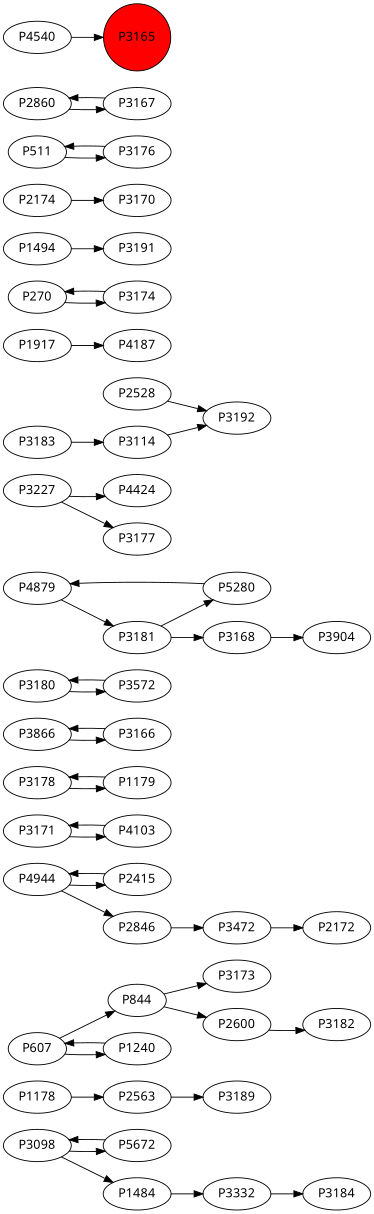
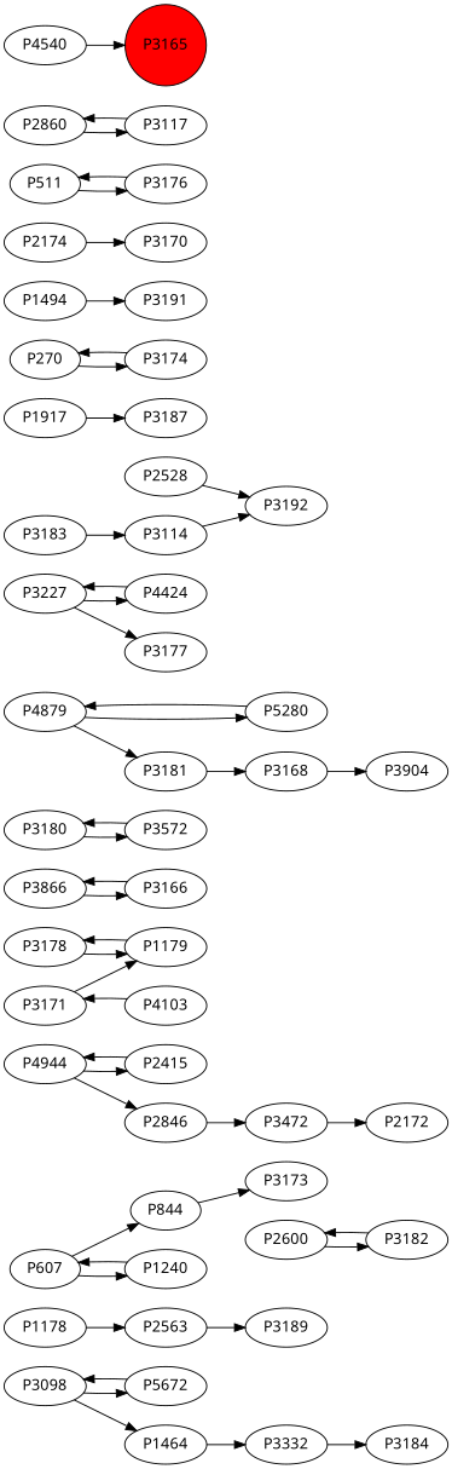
  digraph {
    fontname="Noto Sans"
    rankdir=LR
    node [fontname="Noto Sans"]
    edge [fontname="Noto Sans"]
    P3332
    P3184
    P1178
    P2563
    P3189
    P607
    P844
    P1240
    P3173
    P3182
    P2600
    P4944
    P2415
    P2846
    P3472
    P3178
    P1179
    n18 [label=P2172]
    P3171
    P4103
    P3866
    P3166
    P5672
    P3098
-   P1464 [label=P1484]
+   P1464
    P3180
    P3572
    P4879
    P5280
    P3181
    P3168
    P3904
    P3227
    P4424
    P3177
    P2528
    P3192
    P1917
-   P3187 [label=P4187]
+   P3187
    P3114
    P3183
    P270
    P3174
    P1494
    P3191
    P2174
    P3170
    P511
    P3176
    P2860
-   P3167
+   P3167 [label=P3117]
    P3165 [fillcolor=red shape=circle style=filled]
    P4540
    P3332 -> P3184
    P1178 -> P2563
    P2563 -> P3189
    P607 -> P844
    P607 -> P1240
    P844 -> P3173
    P1240 -> P607
-   P844 -> P2600
+   P3182 -> P2600
    P2600 -> P3182
    P4944 -> P2415
    P4944 -> P2846
    P2415 -> P4944
    P2846 -> P3472
    P3472 -> n18
    P3178 -> P1179
    P1179 -> P3178
-   P3171 -> P4103
+   P3171 -> P1179
    P4103 -> P3171
    P3866 -> P3166
    P3166 -> P3866
    P5672 -> P3098
    P3098 -> P5672
    P3098 -> P1464
    P1464 -> P3332
    P3180 -> P3572
    P3572 -> P3180
-   P3181 -> P5280
+   P4879 -> P5280
    P4879 -> P3181
    P5280 -> P4879
    P3181 -> P3168
    P3168 -> P3904
    P3227 -> P4424
    P3227 -> P3177
+   P4424 -> P3227
    P2528 -> P3192
    P1917 -> P3187
    P3114 -> P3192
    P3183 -> P3114
    P270 -> P3174
    P3174 -> P270
    P1494 -> P3191
    P2174 -> P3170
    P511 -> P3176
    P3176 -> P511
    P2860 -> P3167
    P3167 -> P2860
    P4540 -> P3165
  }
